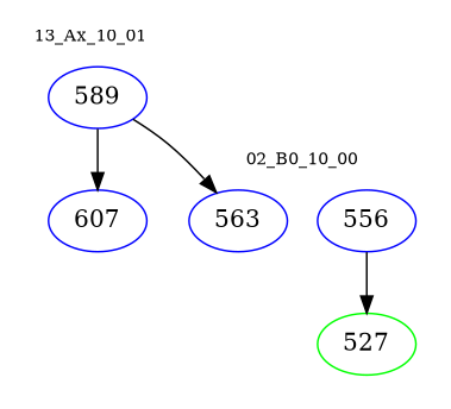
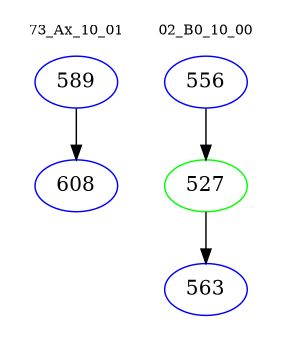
  digraph {
    fontname="DejaVu Serif"
    node [color=blue fontname="DejaVu Serif"]
    edge [color=black fontname="DejaVu Serif"]
    n1 [label=589]
-   n2 [label=607]
+   n2 [label=608]
    n3 [label=556]
    n4 [color=green label=527]
    n5 [label=563]
    subgraph cluster_1 {
      color=white
      fontsize=10
-     label="13_Ax_10_01"
+     label="73_Ax_10_01"
      n1
      n2
    }
    subgraph cluster_2 {
      color=white
      fontsize=10
      label="02_B0_10_00"
      n3
      n4
      n5
    }
    n1 -> n2
    n3 -> n4
-   n1 -> n5
+   n4 -> n5
  }
